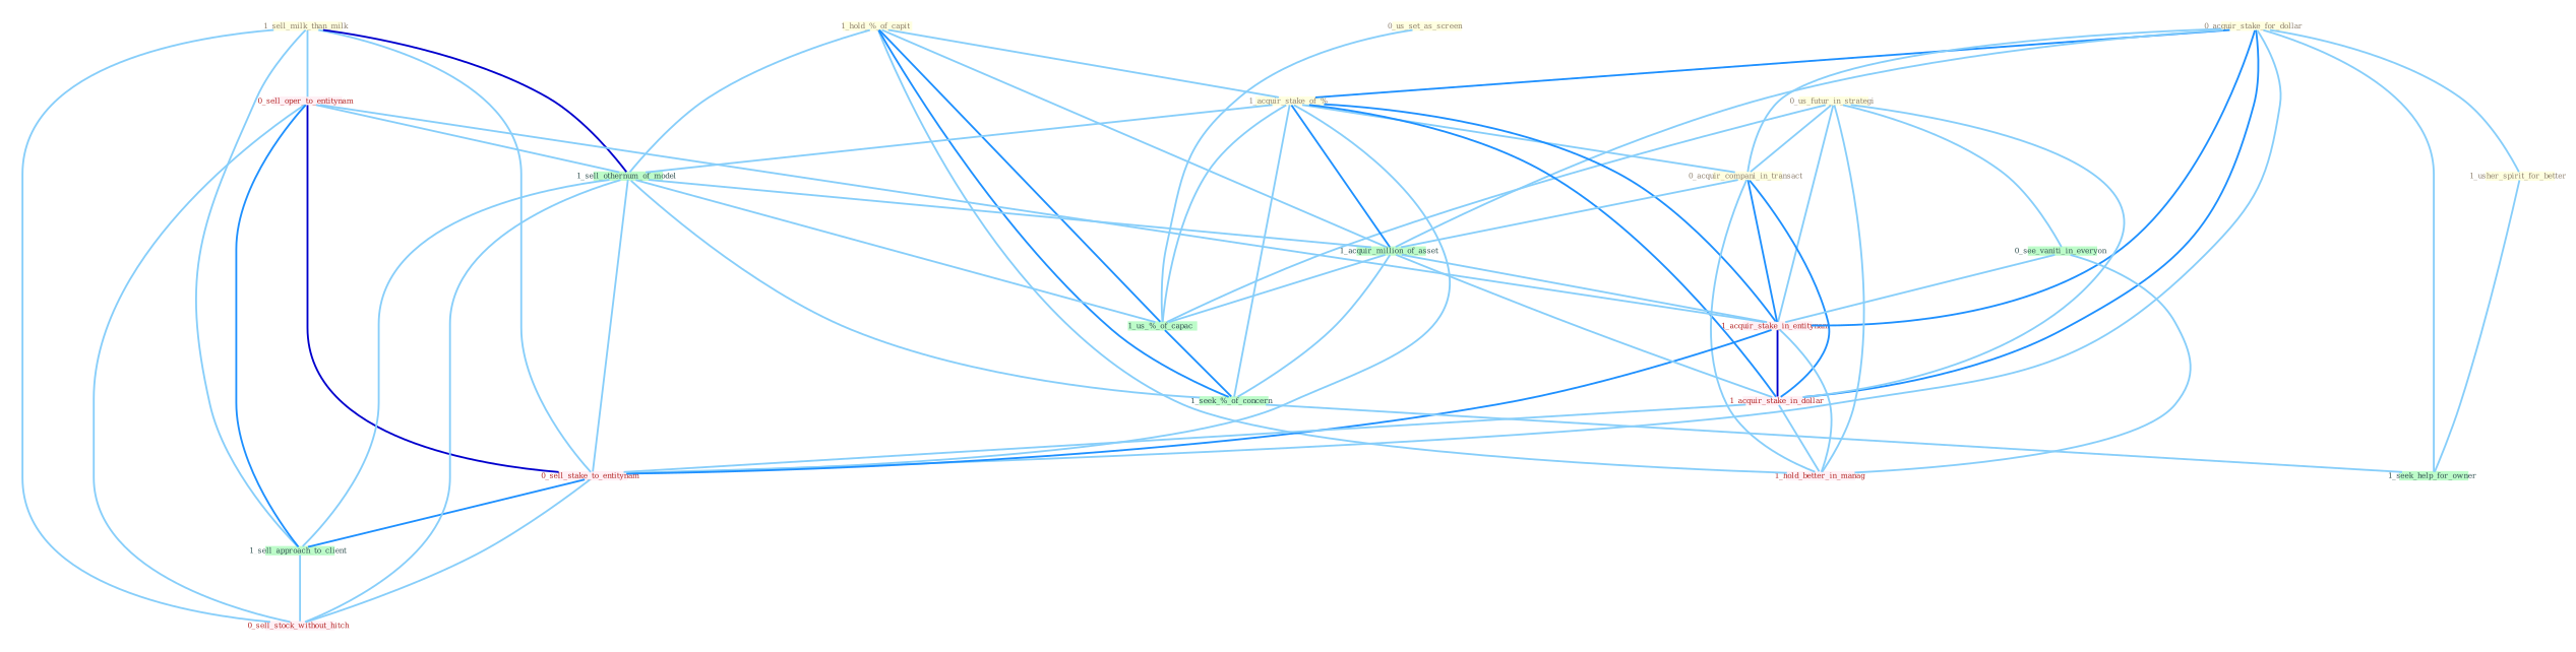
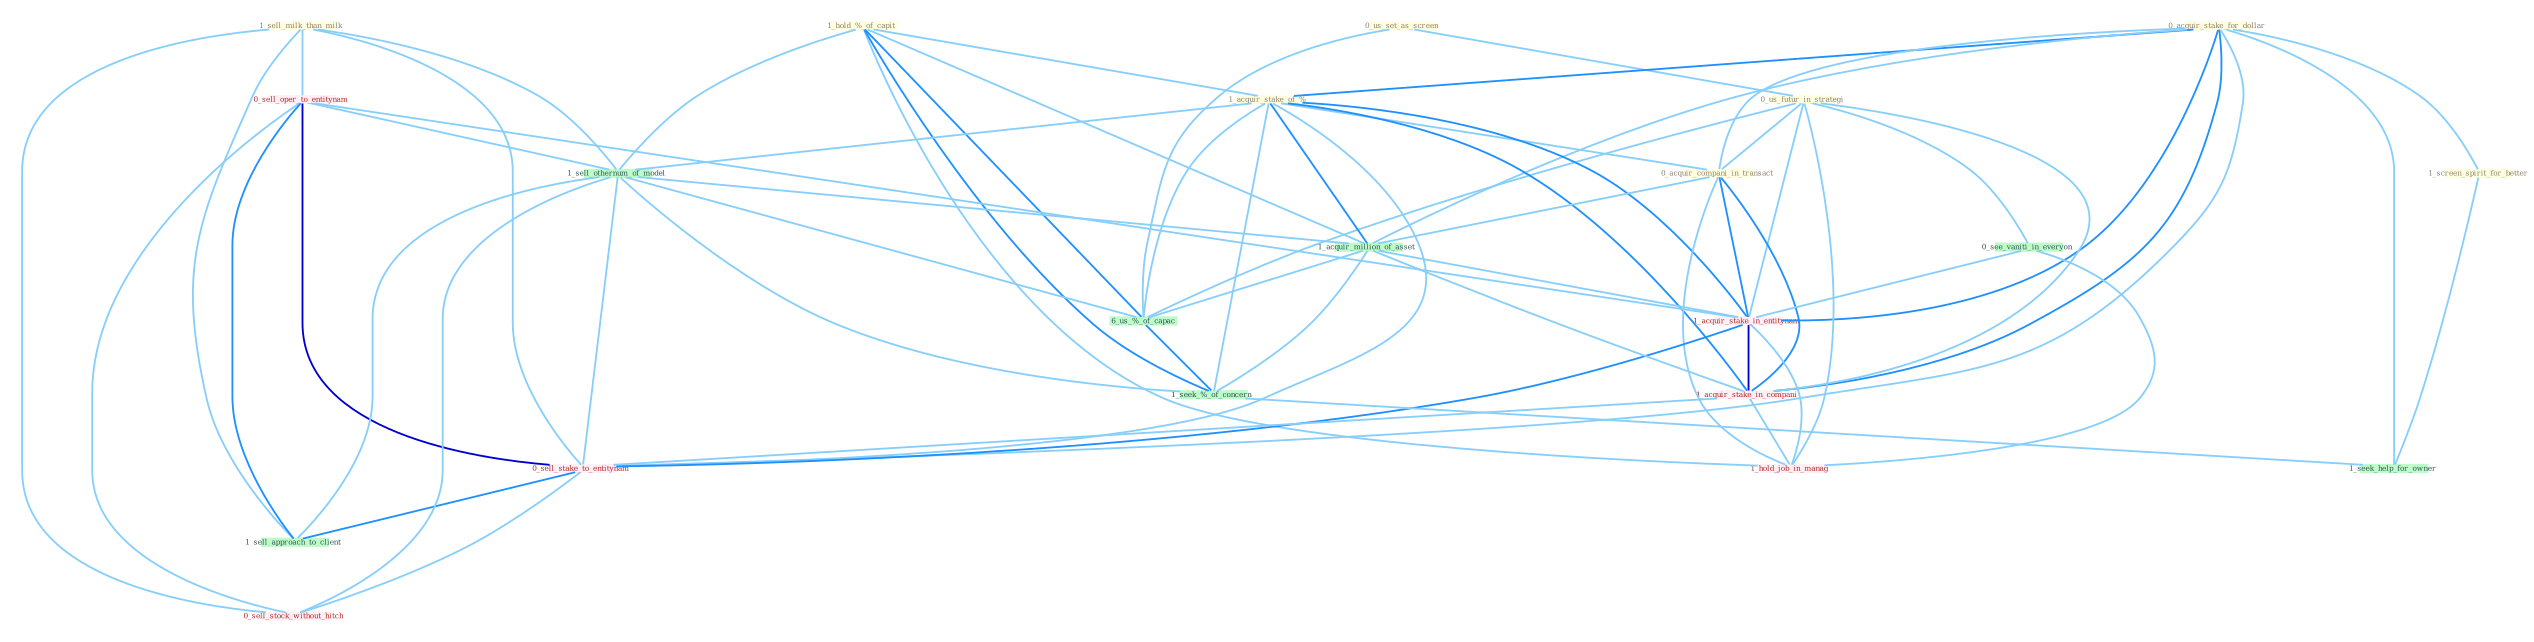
  graph {
    node [color="#ffffe0" fixedsize=true fontcolor="#8b7d6b" fontsize=4 shape=polygon style=filled]
    edge [color="#87cefa" w=1]
    "0_us_set_as_screen " [height=.06 width=.5]
    "0_acquir_stake_for_dollar " [height=.06 width=.5]
    "1_hold_%_of_capit " [height=.06 width=.5]
    "0_us_futur_in_strategi " [height=.06 width=.5]
    "1_sell_milk_than_milk " [height=.06 width=.5]
    "1_acquir_stake_of_% " [height=.06 width=.5]
-   "1_usher_spirit_for_better " [height=.06 width=.5]
+   "1_usher_spirit_for_better " [height=.06 width=.5 label="1_screen_spirit_for_better"]
    "0_acquir_compani_in_transact " [height=.06 width=.5]
    "0_sell_oper_to_entitynam " [color="#fff0f5" fontcolor="#b22222" height=.06 width=.5]
    "1_acquir_stake_in_entitynam " [color="#fff0f5" fontcolor="#b22222" height=.06 width=.5]
-   "1_acquir_stake_in_compani " [color="#fff0f5" fontcolor="#b22222" height=.06 width=.5 label="1_acquir_stake_in_dollar"]
+   "1_acquir_stake_in_compani " [color="#fff0f5" fontcolor="#b22222" height=.06 width=.5]
    "0_sell_stake_to_entitynam " [color="#fff0f5" fontcolor="#b22222" height=.06 width=.5]
-   "1_hold_job_in_manag " [color="#fff0f5" fontcolor="#b22222" height=.06 width=.5 label="1_hold_better_in_manag"]
+   "1_hold_job_in_manag " [color="#fff0f5" fontcolor="#b22222" height=.06 width=.5]
    "0_sell_stock_without_hitch " [color="#fff0f5" fontcolor="#b22222" height=.06 width=.5]
-   "1_us_%_of_capac " [color="#BDFCC9" fontcolor="#2f4f4f" height=.06 width=.5]
+   "1_us_%_of_capac " [color="#BDFCC9" fontcolor="#2f4f4f" height=.06 width=.5 label="6_us_%_of_capac"]
    "1_acquir_million_of_asset " [color="#BDFCC9" fontcolor="#2f4f4f" height=.06 width=.5]
    "1_seek_help_for_owner " [color="#BDFCC9" fontcolor="#2f4f4f" height=.06 width=.5]
    "1_sell_othernum_of_model " [color="#BDFCC9" fontcolor="#2f4f4f" height=.06 width=.5]
    "1_seek_%_of_concern " [color="#BDFCC9" fontcolor="#2f4f4f" height=.06 width=.5]
    "0_see_vaniti_in_everyon " [color="#BDFCC9" fontcolor="#2f4f4f" height=.06 width=.5]
    "1_sell_approach_to_client " [color="#BDFCC9" fontcolor="#2f4f4f" height=.06 width=.5]
    subgraph sub_1 {
      "0_us_set_as_screen "
      "0_acquir_stake_for_dollar "
      "1_hold_%_of_capit "
      "0_us_futur_in_strategi "
      "1_sell_milk_than_milk "
      "1_acquir_stake_of_% "
      "1_usher_spirit_for_better "
      "0_acquir_compani_in_transact "
    }
    subgraph sub_2 {
      "0_sell_oper_to_entitynam "
      "1_acquir_stake_in_entitynam "
      "1_acquir_stake_in_compani "
      "0_sell_stake_to_entitynam "
      "1_hold_job_in_manag "
      "0_sell_stock_without_hitch "
    }
+   "0_us_set_as_screen " -- "0_us_futur_in_strategi "
    "0_us_set_as_screen " -- "1_us_%_of_capac "
    "0_acquir_stake_for_dollar " -- "1_acquir_stake_of_% " [color="#1e90ff" w=2]
    "0_acquir_stake_for_dollar " -- "1_usher_spirit_for_better "
    "0_acquir_stake_for_dollar " -- "0_acquir_compani_in_transact "
    "0_acquir_stake_for_dollar " -- "1_acquir_stake_in_entitynam " [color="#1e90ff" w=2]
    "0_acquir_stake_for_dollar " -- "1_acquir_stake_in_compani " [color="#1e90ff" w=2]
    "0_acquir_stake_for_dollar " -- "0_sell_stake_to_entitynam "
    "0_acquir_stake_for_dollar " -- "1_acquir_million_of_asset "
    "0_acquir_stake_for_dollar " -- "1_seek_help_for_owner "
    "1_hold_%_of_capit " -- "1_acquir_stake_of_% "
    "1_hold_%_of_capit " -- "1_hold_job_in_manag "
    "1_hold_%_of_capit " -- "1_us_%_of_capac " [color="#1e90ff" w=2]
    "1_hold_%_of_capit " -- "1_acquir_million_of_asset "
    "1_hold_%_of_capit " -- "1_sell_othernum_of_model "
    "1_hold_%_of_capit " -- "1_seek_%_of_concern " [color="#1e90ff" w=2]
    "0_us_futur_in_strategi " -- "0_acquir_compani_in_transact "
    "0_us_futur_in_strategi " -- "1_acquir_stake_in_entitynam "
    "0_us_futur_in_strategi " -- "1_acquir_stake_in_compani "
    "0_us_futur_in_strategi " -- "1_hold_job_in_manag "
    "0_us_futur_in_strategi " -- "1_us_%_of_capac "
    "0_us_futur_in_strategi " -- "0_see_vaniti_in_everyon "
    "1_sell_milk_than_milk " -- "0_sell_oper_to_entitynam "
    "1_sell_milk_than_milk " -- "0_sell_stake_to_entitynam "
    "1_sell_milk_than_milk " -- "0_sell_stock_without_hitch "
-   "1_sell_milk_than_milk " -- "1_sell_othernum_of_model " [color="#0000cd"]
+   "1_sell_milk_than_milk " -- "1_sell_othernum_of_model "
    "1_sell_milk_than_milk " -- "1_sell_approach_to_client "
    "1_acquir_stake_of_% " -- "0_acquir_compani_in_transact "
    "1_acquir_stake_of_% " -- "1_acquir_stake_in_entitynam " [color="#1e90ff" w=2]
    "1_acquir_stake_of_% " -- "1_acquir_stake_in_compani " [color="#1e90ff" w=2]
    "1_acquir_stake_of_% " -- "0_sell_stake_to_entitynam "
    "1_acquir_stake_of_% " -- "1_us_%_of_capac "
    "1_acquir_stake_of_% " -- "1_acquir_million_of_asset " [color="#1e90ff" w=2]
    "1_acquir_stake_of_% " -- "1_sell_othernum_of_model "
    "1_acquir_stake_of_% " -- "1_seek_%_of_concern "
    "1_usher_spirit_for_better " -- "1_seek_help_for_owner "
    "0_acquir_compani_in_transact " -- "1_acquir_stake_in_entitynam " [color="#1e90ff" w=2]
    "0_acquir_compani_in_transact " -- "1_acquir_stake_in_compani " [color="#1e90ff" w=2]
    "0_acquir_compani_in_transact " -- "1_hold_job_in_manag "
    "0_acquir_compani_in_transact " -- "1_acquir_million_of_asset "
    "0_sell_oper_to_entitynam " -- "1_acquir_stake_in_entitynam "
    "0_sell_oper_to_entitynam " -- "0_sell_stake_to_entitynam " [color="#0000cd" w=3]
    "0_sell_oper_to_entitynam " -- "0_sell_stock_without_hitch "
    "0_sell_oper_to_entitynam " -- "1_sell_othernum_of_model "
    "0_sell_oper_to_entitynam " -- "1_sell_approach_to_client " [color="#1e90ff" w=2]
    "1_acquir_stake_in_entitynam " -- "1_acquir_stake_in_compani " [color="#0000cd" w=3]
    "1_acquir_stake_in_entitynam " -- "0_sell_stake_to_entitynam " [color="#1e90ff" w=2]
    "1_acquir_stake_in_entitynam " -- "1_hold_job_in_manag "
    "1_acquir_stake_in_compani " -- "0_sell_stake_to_entitynam "
    "1_acquir_stake_in_compani " -- "1_hold_job_in_manag "
    "0_sell_stake_to_entitynam " -- "0_sell_stock_without_hitch "
    "0_sell_stake_to_entitynam " -- "1_sell_approach_to_client " [color="#1e90ff" w=2]
    "1_us_%_of_capac " -- "1_seek_%_of_concern " [color="#1e90ff" w=2]
    "1_acquir_million_of_asset " -- "1_acquir_stake_in_entitynam "
    "1_acquir_million_of_asset " -- "1_acquir_stake_in_compani "
    "1_acquir_million_of_asset " -- "1_us_%_of_capac "
    "1_acquir_million_of_asset " -- "1_seek_%_of_concern "
    "1_sell_othernum_of_model " -- "0_sell_stake_to_entitynam "
    "1_sell_othernum_of_model " -- "0_sell_stock_without_hitch "
    "1_sell_othernum_of_model " -- "1_us_%_of_capac "
    "1_sell_othernum_of_model " -- "1_acquir_million_of_asset "
    "1_sell_othernum_of_model " -- "1_seek_%_of_concern "
    "1_sell_othernum_of_model " -- "1_sell_approach_to_client "
    "1_seek_%_of_concern " -- "1_seek_help_for_owner "
    "0_see_vaniti_in_everyon " -- "1_acquir_stake_in_entitynam "
    "0_see_vaniti_in_everyon " -- "1_hold_job_in_manag "
-   "1_sell_approach_to_client " -- "0_sell_stock_without_hitch "
  }
